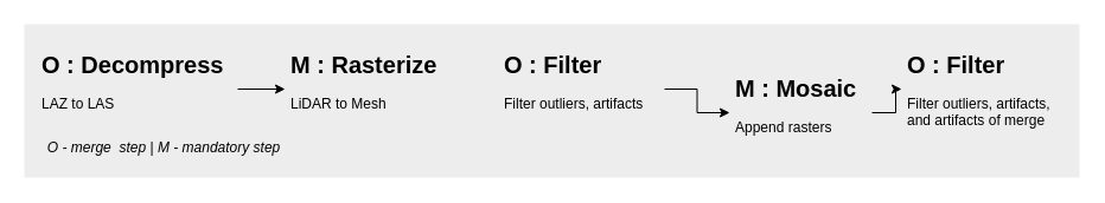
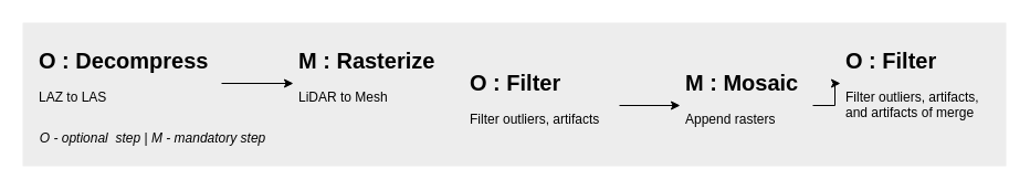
  <mxCell id="0" />
  <mxCell id="1" parent="0" />
  <mxCell id="2" value="" style="rounded=0;whiteSpace=wrap;html=1;fillColor=#EDEDED;strokeColor=none;" vertex="1" parent="1"><mxGeometry y="20" width="890" height="130" as="geometry" x="20" /></mxCell>
  <mxCell id="3" value="" style="edgeStyle=orthogonalEdgeStyle;rounded=0;orthogonalLoop=1;jettySize=auto;html=1;fontSize=12;" edge="1" parent="1" source="4" target="5"><mxGeometry relative="1" as="geometry" /></mxCell>
  <mxCell id="4" value="&lt;h1 style=&quot;font-size: 20px;&quot;&gt;&lt;font style=&quot;font-size: 20px;&quot;&gt;O : Decompress&lt;/font&gt;&lt;/h1&gt;&lt;p style=&quot;&quot;&gt;&lt;font style=&quot;font-size: 12px;&quot;&gt;LAZ to LAS&lt;/font&gt;&lt;/p&gt;" style="text;html=1;strokeColor=none;fillColor=none;spacing=5;spacingTop=-20;whiteSpace=wrap;overflow=hidden;rounded=0;verticalAlign=top;horizontal=1;" vertex="1" parent="1"><mxGeometry x="30" y="40" width="170" height="70" as="geometry" /></mxCell>
- <mxCell id="5" value="&lt;h1 style=&quot;font-size: 20px;&quot;&gt;&lt;font style=&quot;font-size: 20px;&quot;&gt;M : Rasterize&lt;/font&gt;&lt;/h1&gt;&lt;p style=&quot;&quot;&gt;&lt;font style=&quot;font-size: 12px;&quot;&gt;LiDAR to Mesh&lt;/font&gt;&lt;/p&gt;" style="text;html=1;strokeColor=none;fillColor=none;spacing=5;spacingTop=-20;whiteSpace=wrap;overflow=hidden;rounded=0;verticalAlign=top;horizontal=1;" vertex="1" parent="1"><mxGeometry x="240" y="40" width="140" height="70" as="geometry" /></mxCell>
+ <mxCell id="5" value="&lt;h1 style=&quot;font-size: 20px;&quot;&gt;&lt;font style=&quot;font-size: 20px;&quot;&gt;M : Rasterize&lt;/font&gt;&lt;/h1&gt;&lt;p style=&quot;&quot;&gt;&lt;font style=&quot;font-size: 12px;&quot;&gt;LiDAR to Mesh&lt;/font&gt;&lt;/p&gt;" style="text;html=1;strokeColor=none;fillColor=none;spacing=5;spacingTop=-20;whiteSpace=wrap;overflow=hidden;rounded=0;verticalAlign=top;horizontal=1;" vertex="1" parent="1"><mxGeometry x="265" y="40" width="140" height="70" as="geometry" /></mxCell>
  <mxCell id="6" value="" style="edgeStyle=orthogonalEdgeStyle;rounded=0;orthogonalLoop=1;jettySize=auto;html=1;fontSize=12;" edge="1" parent="1" source="7" target="9"><mxGeometry relative="1" as="geometry" /></mxCell>
- <mxCell id="7" value="&lt;h1 style=&quot;font-size: 20px;&quot;&gt;&lt;font style=&quot;font-size: 20px;&quot;&gt;O : Filter&lt;/font&gt;&lt;/h1&gt;&lt;p style=&quot;&quot;&gt;&lt;font style=&quot;font-size: 12px;&quot;&gt;Filter outliers, artifacts&lt;/font&gt;&lt;/p&gt;" style="text;html=1;strokeColor=none;fillColor=none;spacing=5;spacingTop=-20;whiteSpace=wrap;overflow=hidden;rounded=0;verticalAlign=top;horizontal=1;" vertex="1" parent="1"><mxGeometry x="420" y="40" width="140" height="70" as="geometry" /></mxCell>
+ <mxCell id="7" value="&lt;h1 style=&quot;font-size: 20px;&quot;&gt;&lt;font style=&quot;font-size: 20px;&quot;&gt;O : Filter&lt;/font&gt;&lt;/h1&gt;&lt;p style=&quot;&quot;&gt;&lt;font style=&quot;font-size: 12px;&quot;&gt;Filter outliers, artifacts&lt;/font&gt;&lt;/p&gt;" style="text;html=1;strokeColor=none;fillColor=none;spacing=5;spacingTop=-20;whiteSpace=wrap;overflow=hidden;rounded=0;verticalAlign=top;horizontal=1;" vertex="1" parent="1"><mxGeometry x="420" y="60" width="140" height="70" as="geometry" /></mxCell>
  <mxCell id="8" value="" style="edgeStyle=orthogonalEdgeStyle;rounded=0;orthogonalLoop=1;jettySize=auto;html=1;fontSize=12;" edge="1" parent="1" source="9" target="10"><mxGeometry relative="1" as="geometry" /></mxCell>
  <mxCell id="9" value="&lt;h1 style=&quot;font-size: 20px;&quot;&gt;&lt;font style=&quot;font-size: 20px;&quot;&gt;M : Mosaic&lt;/font&gt;&lt;/h1&gt;&lt;p style=&quot;&quot;&gt;&lt;font style=&quot;font-size: 12px;&quot;&gt;Append rasters&lt;/font&gt;&lt;/p&gt;" style="text;html=1;strokeColor=none;fillColor=none;spacing=5;spacingTop=-20;whiteSpace=wrap;overflow=hidden;rounded=0;verticalAlign=top;horizontal=1;" vertex="1" parent="1"><mxGeometry x="615" y="60" width="120" height="70" as="geometry" /></mxCell>
  <mxCell id="10" value="&lt;h1 style=&quot;font-size: 20px;&quot;&gt;&lt;font style=&quot;font-size: 20px;&quot;&gt;O : Filter&lt;/font&gt;&lt;/h1&gt;&lt;p style=&quot;&quot;&gt;&lt;font style=&quot;font-size: 12px;&quot;&gt;Filter outliers, artifacts, and artifacts of merge&lt;/font&gt;&lt;/p&gt;" style="text;html=1;strokeColor=none;fillColor=none;spacing=5;spacingTop=-20;whiteSpace=wrap;overflow=hidden;rounded=0;verticalAlign=top;horizontal=1;" vertex="1" parent="1"><mxGeometry x="760" y="40" width="140" height="70" as="geometry" /></mxCell>
- <mxCell id="11" value="&lt;h1 style=&quot;border-color: var(--border-color); color: rgb(0, 0, 0); font-family: Helvetica; font-variant-ligatures: normal; font-variant-caps: normal; letter-spacing: normal; orphans: 2; text-align: left; text-indent: 0px; text-transform: none; widows: 2; word-spacing: 0px; -webkit-text-stroke-width: 0px; text-decoration-thickness: initial; text-decoration-style: initial; text-decoration-color: initial; font-size: 12px;&quot;&gt;&lt;span style=&quot;font-weight: normal;&quot;&gt;O - merge&amp;nbsp; step &lt;span style=&quot;font-style: normal;&quot;&gt;|&lt;/span&gt; M - mandatory step&lt;/span&gt;&lt;/h1&gt;" style="text;html=1;align=center;verticalAlign=middle;whiteSpace=wrap;rounded=0;sketch=0;fontSize=12;fontStyle=2" vertex="1" parent="1"><mxGeometry x="30" y="110" width="216" height="30" as="geometry" /></mxCell>
+ <mxCell id="11" value="&lt;h1 style=&quot;border-color: var(--border-color); color: rgb(0, 0, 0); font-family: Helvetica; font-variant-ligatures: normal; font-variant-caps: normal; letter-spacing: normal; orphans: 2; text-align: left; text-indent: 0px; text-transform: none; widows: 2; word-spacing: 0px; -webkit-text-stroke-width: 0px; text-decoration-thickness: initial; text-decoration-style: initial; text-decoration-color: initial; font-size: 12px;&quot;&gt;&lt;span style=&quot;font-weight: normal;&quot;&gt;O - optional&amp;nbsp; step &lt;span style=&quot;font-style: normal;&quot;&gt;|&lt;/span&gt; M - mandatory step&lt;/span&gt;&lt;/h1&gt;" style="text;html=1;align=center;verticalAlign=middle;whiteSpace=wrap;rounded=0;sketch=0;fontSize=12;fontStyle=2" vertex="1" parent="1"><mxGeometry x="30" y="110" width="216" height="30" as="geometry" /></mxCell>
